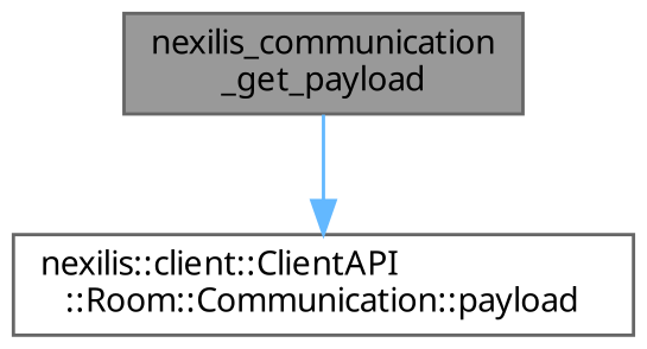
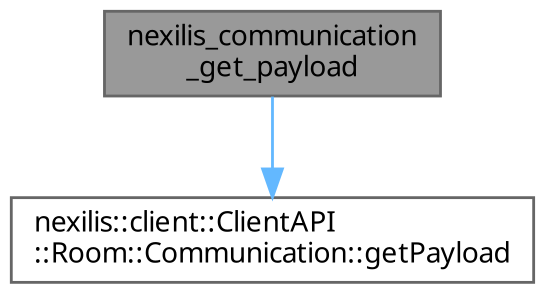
  digraph {
    rankdir=TB
    fontname="Noto Sans"
    node [fontname="Noto Sans" fontsize=10 shape=box style=filled]
    n1 [color=gray40 fillcolor=grey60 fontcolor=black height=0.2 label="nexilis_communication\l_get_payload" width=0.4]
-   n2 [color=grey40 fillcolor=white height=0.2 label="nexilis::client::ClientAPI\l::Room::Communication::payload" width=0.4]
+   n2 [color=grey40 fillcolor=white height=0.2 label="nexilis::client::ClientAPI\l::Room::Communication::getPayload" width=0.4]
    n1 -> n2 [color=steelblue1 fontname="Noto Sans" fontsize=10 labelfontname=Helvetica labelfontsize=10 style=solid]
  }
